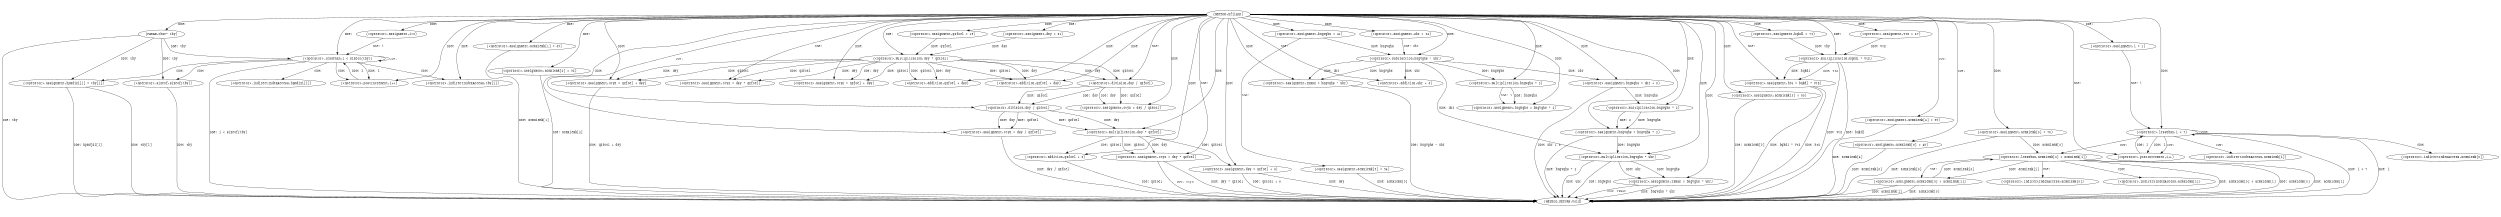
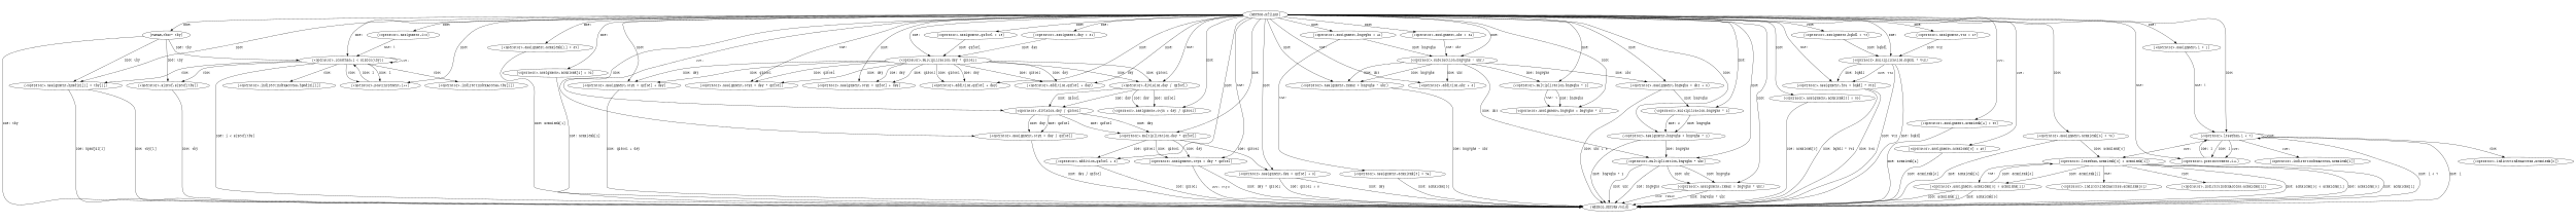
  digraph {
    fontname="Courier Prime"
    node [fontname="Courier Prime"]
    edge [fontname="Courier Prime"]
    n1 [label="(METHOD,xfjigqt)"]
    n2 [label="(PARAM,char* tby)"]
    n3 [label="(<operator>.assignment,bngvghs = 41)"]
    n4 [label="(<operator>.assignment,acmxiemk[0] = 76)"]
    n5 [label="(<operator>.assignment,dsy = 61)"]
    n6 [label="(<operator>.assignment,i=0)"]
    n7 [label="(<operator>.lessThan,i < sizeof(tby))"]
    n8 [label="(<operator>.postIncrement,i++)"]
    n9 [label="(<operator>.assignment,hpmdjzi[i] = tby[i])"]
    n10 [label="(<operator>.assignment,acmxiemk[1] = 69)"]
    n11 [label="(<operator>.assignment,acmxiemk[2] = 92)"]
    n12 [label="(<operator>.assignment,ubr = 34)"]
    n13 [label="(<operator>.assignment,qzfoel = 18)"]
    n14 [label="(<operator>.assignment,acmxiemk[3] = 80)"]
    n15 [label="(<operator>.assignment,bqkdl = 73)"]
    n16 [label="(<operator>.assignment,vtz = 27)"]
    n17 [label="(<operator>.assignment,otyn = dsy * qzfoel)"]
    n18 [label="(<operator>.multiplication,dsy * qzfoel)"]
    n19 [label="(<operator>.assignment,htu = bqkdl * vtz)"]
    n20 [label="(<operator>.multiplication,bqkdl * vtz)"]
    n21 [label="(<operator>.assignment,acmxiemk[4] = 95)"]
    n22 [label="(<operator>.assignment,otyn = qzfoel + dsy)"]
    n23 [label="(<operator>.addition,qzfoel + dsy)"]
    n24 [label="(<operator>.assignment,acmxiemk[6] = 48)"]
    n25 [label="(<operator>.assignment,rxmaz = bngvghs - ubr)"]
    n26 [label="(<operator>.subtraction,bngvghs - ubr)"]
    n27 [label="(<operator>.assignment,bngvghs = bngvghs * 2)"]
    n28 [label="(<operator>.multiplication,bngvghs * 2)"]
    n29 [label="(<operator>.assignment,bngvghs = ubr + 6)"]
    n30 [label="(<operator>.addition,ubr + 6)"]
    n31 [label="(<operator>.assignment,bngvghs = bngvghs * 2)"]
    n32 [label="(<operator>.multiplication,bngvghs * 2)"]
    n33 [label="(<operator>.assignment,otyn = qzfoel + dsy)"]
    n34 [label="(<operator>.addition,qzfoel + dsy)"]
    n35 [label="(<operator>.assignment,rxmaz = bngvghs * ubr)"]
    n36 [label="(<operator>.multiplication,bngvghs * ubr)"]
    n37 [label="(<operator>.assignment,i = 1)"]
    n38 [label="(<operator>.lessThan,i < 7)"]
    n39 [label="(<operator>.postIncrement,i++)"]
    n40 [label="(<operator>.assignment,otyn = dsy / qzfoel)"]
    n41 [label="(<operator>.division,dsy / qzfoel)"]
    n42 [label="(<operator>.assignment,otyn = dsy / qzfoel)"]
    n43 [label="(<operator>.division,dsy / qzfoel)"]
    n44 [label="(<operator>.assignment,otyn = dsy * qzfoel)"]
    n45 [label="(<operator>.multiplication,dsy * qzfoel)"]
    n46 [label="(<operator>.assignment,dsy = qzfoel + 6)"]
    n47 [label="(<operator>.addition,qzfoel + 6)"]
    n48 [label="(<operator>.sizeOf,sizeof(tby))"]
    n49 [label="(METHOD_RETURN,void)"]
    n50 [label="(<operator>.assignment,acmxiemk[5] = 54)"]
    n51 [label="(<operator>.lessThan,acmxiemk[0] < acmxiemk[i])"]
    n52 [label="(<operator>.indirectIndexAccess,hpmdjzi[i])"]
    n53 [label="(<operator>.indirectIndexAccess,tby[i])"]
    n54 [label="(<operator>.indirectIndexAccess,acmxiemk[0])"]
    n55 [label="(<operator>.indirectIndexAccess,acmxiemk[i])"]
    n56 [label="(<operator>.assignment,acmxiemk[0] = acmxiemk[i])"]
    n57 [label="(<operator>.indirectIndexAccess,acmxiemk[0])"]
    n58 [label="(<operator>.indirectIndexAccess,acmxiemk[i])"]
    n1 -> n2 [label="DDG: "]
    n1 -> n3 [label="DDG: "]
    n1 -> n4 [label="DDG: "]
    n1 -> n5 [label="DDG: "]
    n1 -> n6 [label="DDG: "]
    n1 -> n7 [label="DDG: "]
    n1 -> n8 [label="DDG: "]
-   n1 -> n53 [label="DDG: "]
+   n1 -> n9 [label="DDG: "]
    n1 -> n10 [label="DDG: "]
    n1 -> n11 [label="DDG: "]
    n1 -> n12 [label="DDG: "]
    n1 -> n13 [label="DDG: "]
    n1 -> n14 [label="DDG: "]
    n1 -> n15 [label="CDG: "]
    n1 -> n16 [label="DDG: "]
    n1 -> n17 [label="DDG: "]
    n1 -> n18 [label="DDG: "]
    n1 -> n19 [label="DDG: "]
    n1 -> n20 [label="DDG: "]
    n1 -> n21 [label="DDG: "]
    n1 -> n22 [label="DDG: "]
    n1 -> n23 [label="DDG: "]
    n1 -> n24 [label="DDG: "]
    n1 -> n25 [label="DDG: "]
    n1 -> n26 [label="DDG: "]
    n1 -> n27 [label="DDG: "]
    n1 -> n28 [label="DDG: "]
    n1 -> n29 [label="DDG: "]
    n1 -> n30 [label="DDG: "]
    n1 -> n31 [label="DDG: "]
    n1 -> n32 [label="DDG: "]
    n1 -> n33 [label="DDG: "]
    n1 -> n34 [label="DDG: "]
    n1 -> n35 [label="DDG: "]
    n1 -> n36 [label="DDG: "]
    n1 -> n37 [label="DDG: "]
    n1 -> n38 [label="DDG: "]
    n1 -> n39 [label="DDG: "]
    n1 -> n40 [label="DDG: "]
    n1 -> n41 [label="DDG: "]
    n1 -> n42 [label="DDG: "]
    n1 -> n43 [label="DDG: "]
    n1 -> n44 [label="DDG: "]
    n1 -> n45 [label="DDG: "]
    n1 -> n46 [label="DDG: "]
    n1 -> n47 [label="DDG: "]
    n2 -> n7 [label="DDG: tby"]
    n2 -> n9 [label="DDG: tby"]
    n2 -> n48 [label="DDG: tby"]
    n2 -> n49 [label="DDG: tby"]
    n3 -> n26 [label="DDG: bngvghs"]
    n3 -> n50 [label="DDG: "]
    n4 -> n49 [label="DDG: acmxiemk[0]"]
    n4 -> n51 [label="DDG: acmxiemk[0]"]
    n5 -> n18 [label="DDG: dsy"]
    n6 -> n7 [label="DDG: i"]
    n7 -> n7 [label="CDG: "]
    n7 -> n8 [label="DDG: i"]
    n7 -> n8 [label="CDG: "]
    n7 -> n9 [label="CDG: "]
    n7 -> n48 [label="CDG: "]
    n7 -> n49 [label="DDG: i < sizeof(tby)"]
    n7 -> n52 [label="CDG: "]
    n7 -> n53 [label="CDG: "]
    n8 -> n7 [label="DDG: i"]
    n9 -> n49 [label="DDG: tby[i]"]
    n9 -> n49 [label="DDG: hpmdjzi[i]"]
    n10 -> n49 [label="DDG: acmxiemk[1]"]
    n11 -> n49 [label="DDG: acmxiemk[2]"]
    n12 -> n26 [label="DDG: ubr"]
    n13 -> n18 [label="DDG: qzfoel"]
    n14 -> n49 [label="DDG: acmxiemk[3]"]
-   n15 -> n20 [label="DDG: tby"]
+   n15 -> n20 [label="DDG: bqkdl"]
    n16 -> n20 [label="DDG: vtz"]
    n18 -> n17 [label="DDG: dsy"]
    n18 -> n17 [label="DDG: qzfoel"]
    n18 -> n22 [label="DDG: qzfoel"]
    n18 -> n22 [label="DDG: dsy"]
    n18 -> n23 [label="DDG: qzfoel"]
    n18 -> n23 [label="DDG: dsy"]
    n18 -> n33 [label="DDG: qzfoel"]
    n18 -> n33 [label="DDG: dsy"]
    n18 -> n34 [label="DDG: qzfoel"]
    n18 -> n34 [label="DDG: dsy"]
    n18 -> n41 [label="DDG: dsy"]
    n18 -> n41 [label="DDG: qzfoel"]
    n19 -> n49 [label="DDG: bqkdl * vtz"]
    n19 -> n49 [label="DDG: htu"]
    n20 -> n19 [label="DDG: bqkdl"]
    n20 -> n19 [label="DDG: vtz"]
    n20 -> n49 [label="DDG: vtz"]
    n20 -> n49 [label="DDG: bqkdl"]
    n21 -> n49 [label="DDG: acmxiemk[4]"]
    n24 -> n49 [label="DDG: acmxiemk[6]"]
    n25 -> n49 [label="DDG: bngvghs - ubr"]
    n26 -> n25 [label="DDG: bngvghs"]
    n26 -> n25 [label="DDG: ubr"]
    n26 -> n28 [label="DDG: bngvghs"]
    n26 -> n29 [label="DDG: ubr"]
    n26 -> n30 [label="DDG: ubr"]
    n26 -> n36 [label="DDG: ubr"]
    n28 -> n27 [label="DDG: bngvghs"]
    n28 -> n27 [label="DDG: 2"]
    n29 -> n32 [label="DDG: bngvghs"]
    n29 -> n49 [label="DDG: ubr + 6"]
    n31 -> n36 [label="DDG: bngvghs"]
    n31 -> n49 [label="DDG: bngvghs * 2"]
    n32 -> n31 [label="DDG: bngvghs"]
    n32 -> n31 [label="DDG: 2"]
    n33 -> n49 [label="DDG: qzfoel + dsy"]
    n35 -> n49 [label="DDG: bngvghs * ubr"]
    n35 -> n49 [label="DDG: rxmaz"]
    n36 -> n35 [label="DDG: bngvghs"]
    n36 -> n35 [label="DDG: ubr"]
    n36 -> n49 [label="DDG: ubr"]
    n36 -> n49 [label="DDG: bngvghs"]
    n37 -> n38 [label="DDG: i"]
    n38 -> n38 [label="CDG: "]
    n38 -> n39 [label="DDG: i"]
    n38 -> n39 [label="CDG: "]
    n38 -> n49 [label="DDG: i"]
    n38 -> n49 [label="DDG: i < 7"]
    n38 -> n51 [label="CDG: "]
    n38 -> n54 [label="CDG: "]
    n38 -> n55 [label="CDG: "]
    n39 -> n38 [label="DDG: i"]
    n41 -> n40 [label="DDG: dsy"]
    n41 -> n40 [label="DDG: qzfoel"]
    n41 -> n43 [label="DDG: dsy"]
    n41 -> n43 [label="DDG: qzfoel"]
    n42 -> n49 [label="DDG: dsy / qzfoel"]
    n43 -> n42 [label="DDG: dsy"]
    n43 -> n42 [label="DDG: qzfoel"]
    n43 -> n45 [label="DDG: dsy"]
    n43 -> n45 [label="DDG: qzfoel"]
    n44 -> n49 [label="DDG: dsy * qzfoel"]
    n44 -> n49 [label="DDG: otyn"]
    n45 -> n44 [label="DDG: dsy"]
    n45 -> n44 [label="DDG: qzfoel"]
    n45 -> n46 [label="DDG: qzfoel"]
    n45 -> n47 [label="DDG: qzfoel"]
    n46 -> n49 [label="DDG: dsy"]
    n46 -> n49 [label="DDG: qzfoel + 6"]
    n47 -> n49 [label="DDG: qzfoel"]
    n48 -> n49 [label="DDG: tby"]
    n50 -> n49 [label="DDG: acmxiemk[5]"]
    n51 -> n49 [label="DDG: acmxiemk[0] < acmxiemk[i]"]
    n51 -> n49 [label="DDG: acmxiemk[0]"]
    n51 -> n49 [label="DDG: acmxiemk[i]"]
    n51 -> n56 [label="DDG: acmxiemk[i]"]
    n51 -> n56 [label="CDG: "]
    n51 -> n57 [label="CDG: "]
    n51 -> n58 [label="CDG: "]
    n56 -> n49 [label="DDG: acmxiemk[i]"]
    n56 -> n49 [label="DDG: acmxiemk[0]"]
    n56 -> n51 [label="DDG: acmxiemk[0]"]
  }
